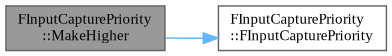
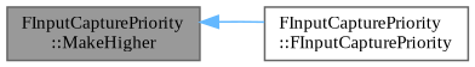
  digraph {
    rankdir=LR
    fontname="Liberation Serif"
    node [fontname="Liberation Serif" fontsize=10 shape=box style=filled]
    n1 [color=gray40 fillcolor=grey60 fontcolor=black height=0.2 label="FInputCapturePriority\l::MakeHigher" width=0.4]
    n2 [color=grey40 fillcolor=white height=0.2 label="FInputCapturePriority\l::FInputCapturePriority" width=0.4]
-   n1 -> n2 [color=steelblue1 fontname="Liberation Serif" fontsize=10 labelfontname=Helvetica labelfontsize=10 style=solid]
+   n2 -> n1 [color=steelblue1 fontname="Liberation Serif" fontsize=10 labelfontname=Helvetica labelfontsize=10 style=solid]
  }
